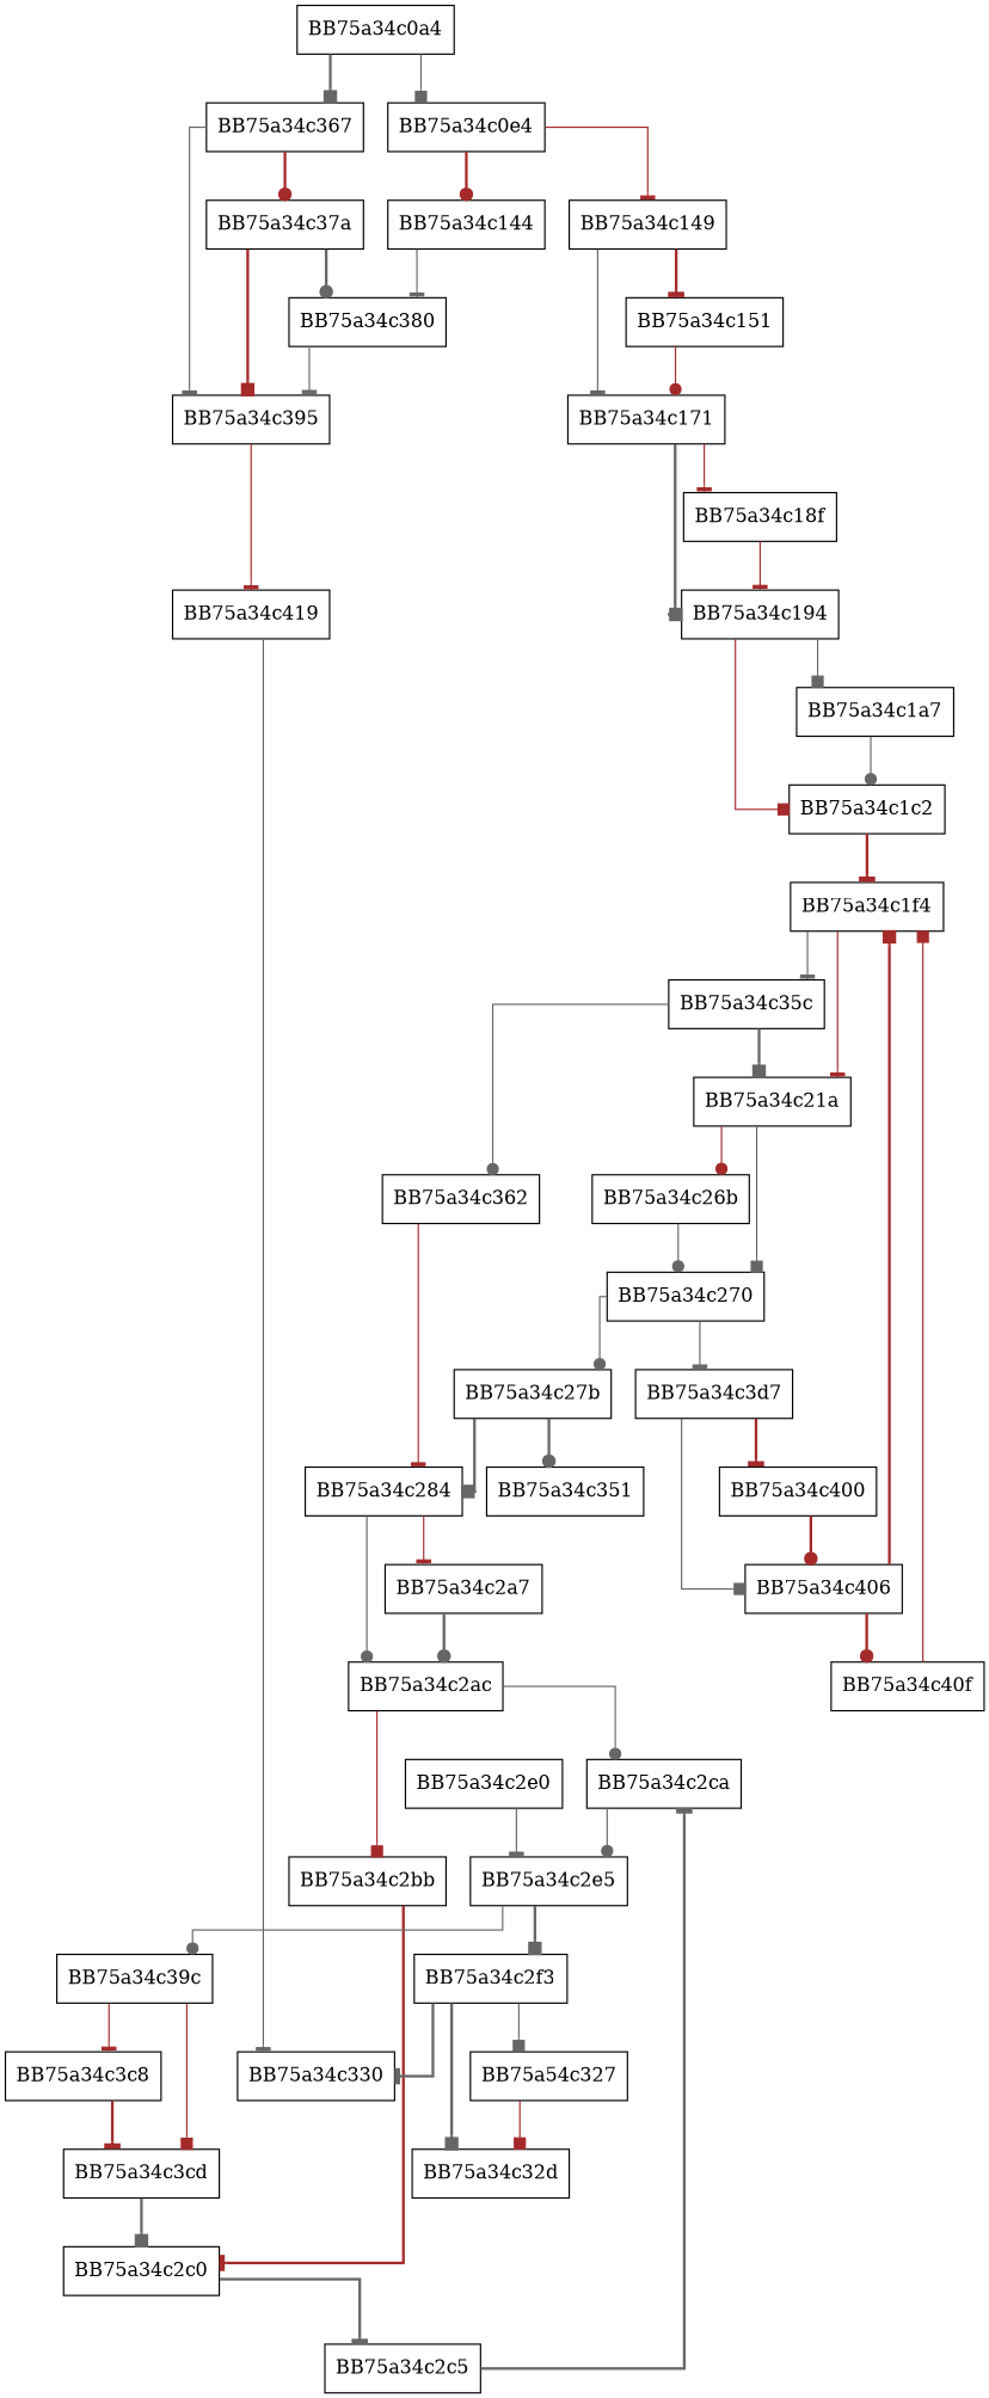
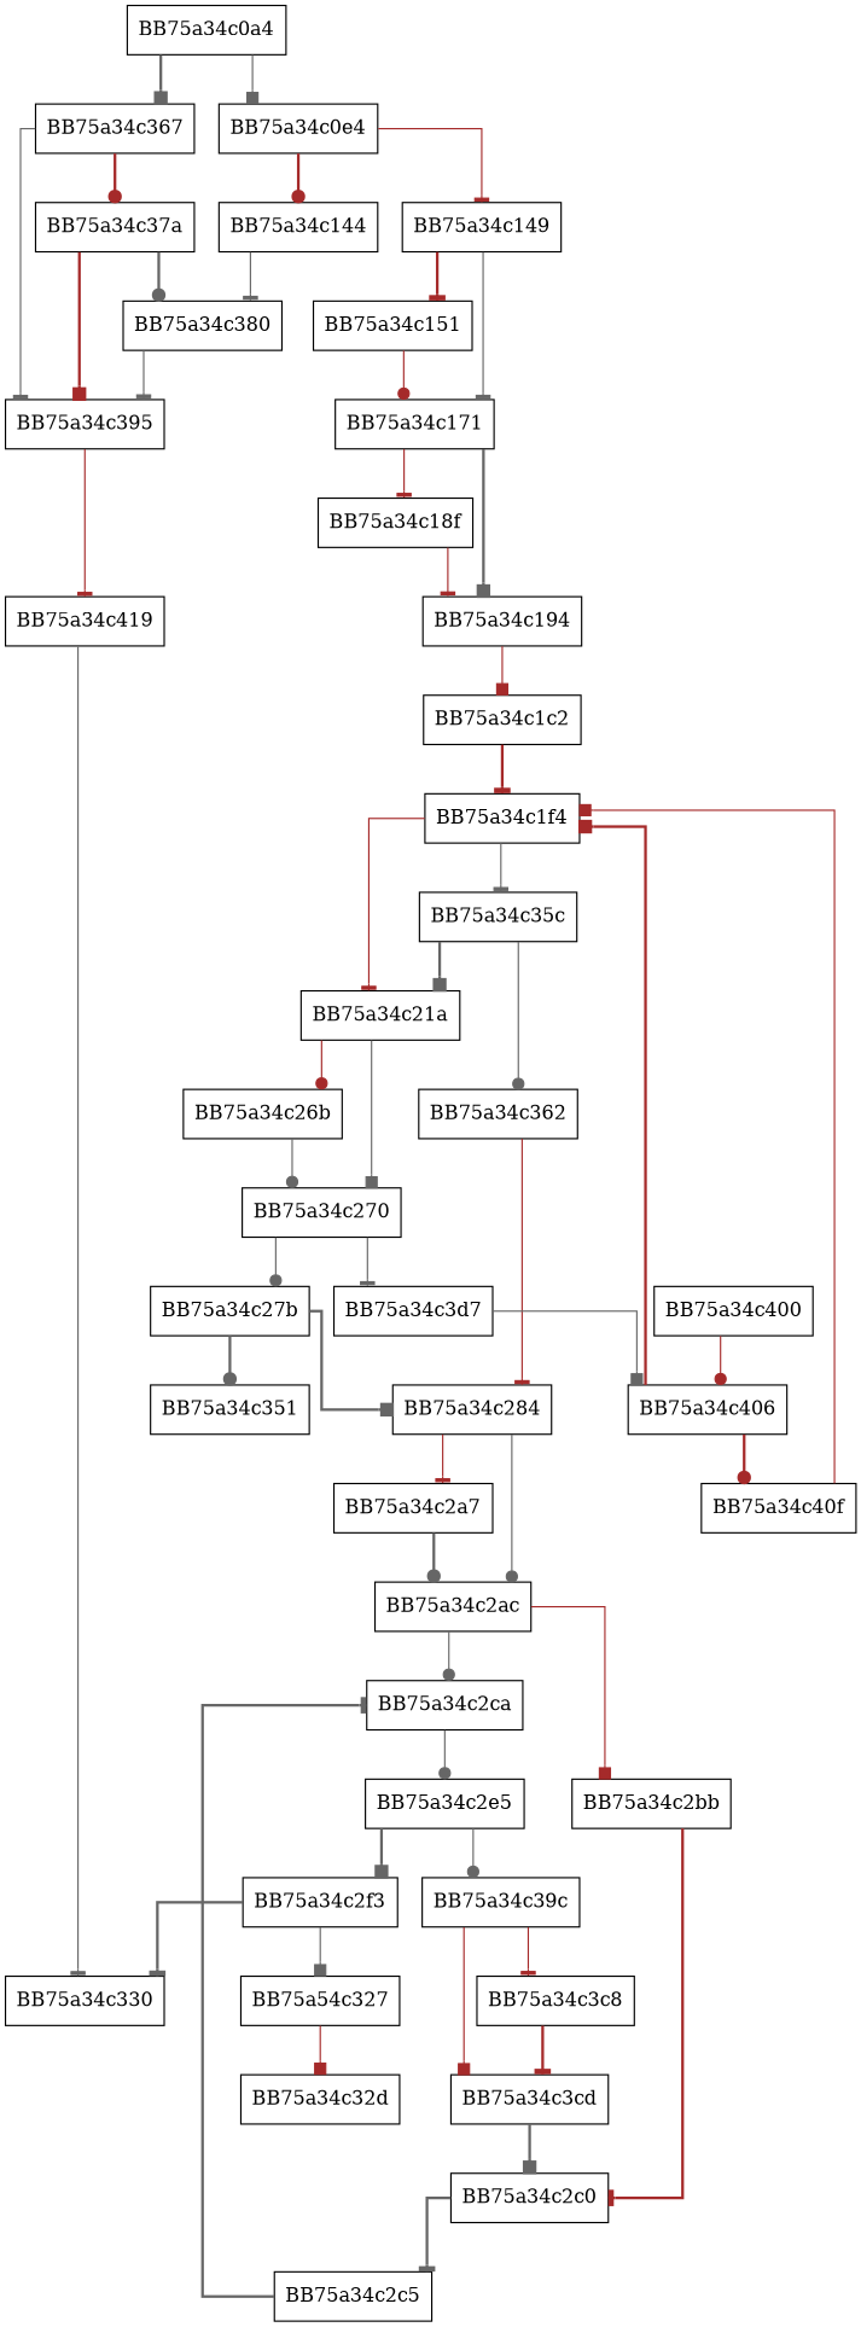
  digraph {
    splines=ortho
    node [shape=box]
    edge [arrowhead=tee color=gray40 style=solid]
    BB75a34c0a4
    BB75a34c367
    BB75a34c0e4
    BB75a34c395
    BB75a34c37a
    BB75a34c149
    BB75a34c144
    BB75a34c419
    BB75a34c380
    BB75a34c171
    BB75a34c151
    BB75a34c194
    BB75a34c18f
    BB75a34c1c2
-   BB75a34c1a7
    BB75a34c1f4
    BB75a34c35c
    BB75a34c21a
    BB75a34c362
    BB75a34c270
    BB75a34c26b
    BB75a34c284
    BB75a34c3d7
    BB75a34c27b
    BB75a34c406
    BB75a34c400
    BB75a34c351
    BB75a34c40f
    BB75a34c2ac
    BB75a34c2a7
    BB75a34c2ca
    BB75a34c2bb
    BB75a34c2e5
    BB75a34c2c0
    BB75a34c39c
    BB75a34c2f3
-   BB75a34c2e0
    BB75a34c2c5
    BB75a34c3cd
    BB75a34c3c8
    BB75a34c32d
    n42 [label=BB75a54c327]
    BB75a34c330
    BB75a34c0a4 -> BB75a34c367 [arrowhead=box style=bold]
    BB75a34c0a4 -> BB75a34c0e4 [arrowhead=box]
    BB75a34c367 -> BB75a34c395
    BB75a34c367 -> BB75a34c37a [arrowhead=dot color=brown style=bold]
    BB75a34c0e4 -> BB75a34c149 [color=brown]
    BB75a34c0e4 -> BB75a34c144 [arrowhead=dot color=brown style=bold]
    BB75a34c395 -> BB75a34c419 [color=brown]
    BB75a34c37a -> BB75a34c395 [arrowhead=box color=brown style=bold]
    BB75a34c37a -> BB75a34c380 [arrowhead=dot style=bold]
    BB75a34c149 -> BB75a34c171
    BB75a34c149 -> BB75a34c151 [color=brown style=bold]
    BB75a34c144 -> BB75a34c380
    BB75a34c419 -> BB75a34c330
    BB75a34c380 -> BB75a34c395
    BB75a34c171 -> BB75a34c194 [arrowhead=box style=bold]
    BB75a34c171 -> BB75a34c18f [color=brown]
    BB75a34c151 -> BB75a34c171 [arrowhead=dot color=brown]
    BB75a34c194 -> BB75a34c1c2 [arrowhead=box color=brown]
-   BB75a34c194 -> BB75a34c1a7 [arrowhead=box]
    BB75a34c18f -> BB75a34c194 [color=brown]
    BB75a34c1c2 -> BB75a34c1f4 [color=brown style=bold]
-   BB75a34c1a7 -> BB75a34c1c2 [arrowhead=dot]
    BB75a34c1f4 -> BB75a34c35c
    BB75a34c1f4 -> BB75a34c21a [color=brown]
    BB75a34c35c -> BB75a34c21a [arrowhead=box style=bold]
    BB75a34c35c -> BB75a34c362 [arrowhead=dot]
    BB75a34c21a -> BB75a34c270 [arrowhead=box]
    BB75a34c21a -> BB75a34c26b [arrowhead=dot color=brown]
    BB75a34c362 -> BB75a34c284 [color=brown]
    BB75a34c270 -> BB75a34c3d7
    BB75a34c270 -> BB75a34c27b [arrowhead=dot]
    BB75a34c26b -> BB75a34c270 [arrowhead=dot]
    BB75a34c284 -> BB75a34c2ac [arrowhead=dot]
    BB75a34c284 -> BB75a34c2a7 [color=brown]
    BB75a34c3d7 -> BB75a34c406 [arrowhead=box]
-   BB75a34c3d7 -> BB75a34c400 [color=brown style=bold]
    BB75a34c27b -> BB75a34c284 [arrowhead=box style=bold]
    BB75a34c27b -> BB75a34c351 [arrowhead=dot style=bold]
    BB75a34c406 -> BB75a34c1f4 [arrowhead=box color=brown style=bold]
    BB75a34c406 -> BB75a34c40f [arrowhead=dot color=brown style=bold]
-   BB75a34c400 -> BB75a34c406 [arrowhead=dot color=brown style=bold]
+   BB75a34c400 -> BB75a34c406 [arrowhead=dot color=brown]
    BB75a34c40f -> BB75a34c1f4 [arrowhead=box color=brown]
    BB75a34c2ac -> BB75a34c2ca [arrowhead=dot]
    BB75a34c2ac -> BB75a34c2bb [arrowhead=box color=brown]
    BB75a34c2a7 -> BB75a34c2ac [arrowhead=dot style=bold]
    BB75a34c2ca -> BB75a34c2e5 [arrowhead=dot]
    BB75a34c2bb -> BB75a34c2c0 [color=brown style=bold]
    BB75a34c2e5 -> BB75a34c39c [arrowhead=dot]
    BB75a34c2e5 -> BB75a34c2f3 [arrowhead=box style=bold]
    BB75a34c2c0 -> BB75a34c2c5 [style=bold]
    BB75a34c39c -> BB75a34c3cd [arrowhead=box color=brown]
    BB75a34c39c -> BB75a34c3c8 [color=brown]
-   BB75a34c2f3 -> BB75a34c32d [arrowhead=box style=bold]
    BB75a34c2f3 -> n42 [arrowhead=box]
    BB75a34c2f3 -> BB75a34c330 [style=bold]
-   BB75a34c2e0 -> BB75a34c2e5
    BB75a34c2c5 -> BB75a34c2ca [style=bold]
    BB75a34c3cd -> BB75a34c2c0 [arrowhead=box style=bold]
    BB75a34c3c8 -> BB75a34c3cd [color=brown style=bold]
    n42 -> BB75a34c32d [arrowhead=box color=brown]
  }
